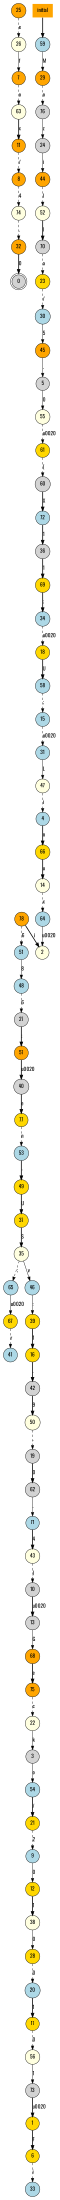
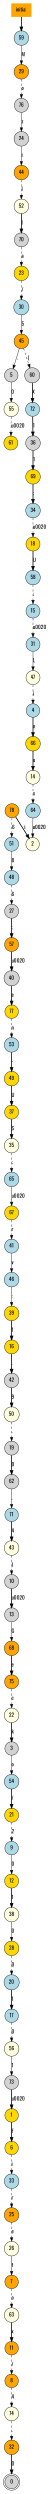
  digraph {
    fontname=Oswald
    rankdir=TB
    node [fillcolor=lightblue fontname=Oswald shape=circle style=filled]
    edge [fontname=Oswald style=bold]
    0 [fillcolor=lightgrey shape=doublecircle]
    1 [fillcolor=gold]
    6 [fillcolor=gold]
    33
    25 [fillcolor=orange]
    2 [fillcolor=lightyellow]
    78 [fillcolor=orange]
    51
    48
    3 [fillcolor=lightgrey]
    54
    21 [fillcolor=gold]
    9
    66 [fillcolor=gold]
    4
    14 [fillcolor=lightyellow]
    64
    5 [fillcolor=lightgrey]
    55 [fillcolor=lightyellow]
    61 [fillcolor=gold]
    60 [fillcolor=lightgrey]
    26 [fillcolor=lightyellow]
    7 [fillcolor=orange]
    63 [fillcolor=lightyellow]
    11 [fillcolor=orange]
    8 [fillcolor=orange]
    74 [fillcolor=lightyellow]
    32 [fillcolor=orange]
    12 [fillcolor=gold]
    38 [fillcolor=lightyellow]
    28 [fillcolor=gold]
    10 [fillcolor=lightgrey]
    13 [fillcolor=lightgrey]
    68 [fillcolor=orange]
    75 [fillcolor=orange]
    20
    22 [fillcolor=lightyellow]
    15
    31
    47 [fillcolor=lightyellow]
    16 [fillcolor=gold]
    42 [fillcolor=lightgrey]
    50 [fillcolor=lightyellow]
    19 [fillcolor=lightgrey]
-   17 [fillcolor=gold]
+   17
    56 [fillcolor=lightyellow]
    73 [fillcolor=lightgrey]
    18 [fillcolor=gold]
    58
    62 [fillcolor=lightgrey]
    71
    43 [fillcolor=lightyellow]
    23 [fillcolor=gold]
    30
    45 [fillcolor=orange]
    24 [fillcolor=lightgrey]
    44 [fillcolor=orange]
    52 [fillcolor=lightyellow]
    70 [fillcolor=lightgrey]
    27 [fillcolor=lightgrey]
    57 [fillcolor=orange]
    40 [fillcolor=lightgrey]
    77 [fillcolor=gold]
    29 [fillcolor=orange]
    76 [fillcolor=lightgrey]
    34
    35 [fillcolor=lightyellow]
    65
    67 [fillcolor=gold]
    41
    36 [fillcolor=lightgrey]
    69 [fillcolor=gold]
    37 [fillcolor=gold]
    39 [fillcolor=gold]
    53
    49 [fillcolor=gold]
    46
    72
    59
    initial [fillcolor=orange shape=plaintext]
    1 -> 6 [label=F]
    6 -> 33 [label=i style=dashed]
+   33 -> 25 [label=r style=dashed]
    25 -> 26 [label=e style=dashed]
    78 -> 2 [label=i]
    78 -> 51 [label=6 style=dashed]
    51 -> 48 [label=8 style=solid]
    48 -> 27 [label=6 style=dashed]
    3 -> 54 [label=o style=solid]
    54 -> 21 [label="/"]
    21 -> 9 [label=2 style=dashed]
    9 -> 12 [label=0 style=solid]
    66 -> 14 [label=u]
    4 -> 66 [label=n]
    14 -> 64 [label=x style=dashed]
    64 -> 2 [label="\u0020" style=solid]
    5 -> 55 [label=0 style=solid]
    55 -> 61 [label="\u0020" style=dashed]
-   61 -> 60 [label="(" style=dashed]
+   45 -> 60 [label="(" style=dashed]
    60 -> 72 [label=X]
    26 -> 7 [label=f style=solid]
    7 -> 63 [label=o style=dashed]
    63 -> 11 [label=x]
    11 -> 8 [label="/" style=dashed]
    8 -> 74 [label=4 style=dashed]
    74 -> 32 [label="." style=dashed]
    32 -> 0 [label=0]
    12 -> 38 [label=1]
    38 -> 28 [label=0 style=solid]
    28 -> 20 [label=0 style=dashed]
    10 -> 13 [label="\u0020"]
    13 -> 68 [label=G style=solid]
    68 -> 75 [label=e]
    75 -> 22 [label=c style=dashed]
    20 -> 17 [label=1]
-   22 -> 3 [label=k style=solid]
+   22 -> 3 [label=k]
    15 -> 31 [label="\u0020" style=dashed]
    31 -> 47 [label=L style=solid]
    47 -> 4 [label=i style=dashed]
    16 -> 42 [label="."]
    42 -> 50 [label=9]
    50 -> 19 [label="." style=dashed]
    19 -> 62 [label=0]
    17 -> 56 [label=0 style=dashed]
    56 -> 73 [label=1 style=solid]
    73 -> 1 [label="\u0020"]
    18 -> 58 [label=U]
    58 -> 15 [label=";" style=dashed]
    62 -> 71 [label="." style=solid]
    71 -> 43 [label=4]
    43 -> 10 [label=")" style=dashed]
    23 -> 30 [label="/" style=dashed]
    30 -> 45 [label=5 style=solid]
    45 -> 5 [label="." style=solid]
    24 -> 44 [label=i style=solid]
    44 -> 52 [label=l style=dashed]
    52 -> 70 [label=l]
    70 -> 23 [label=a style=dashed]
    27 -> 57 [label=";"]
    57 -> 40 [label="\u0020"]
    40 -> 77 [label=e]
    77 -> 53 [label=n style=dashed]
    29 -> 76 [label=o style=dashed]
    76 -> 24 [label=z style=solid]
    34 -> 18 [label="\u0020" style=dashed]
    35 -> 65 [label=";" style=dashed]
    65 -> 67 [label="\u0020" style=solid]
    67 -> 41 [label=r style=dashed]
-   35 -> 46 [label=v style=solid]
+   41 -> 46 [label=v style=solid]
    36 -> 69 [label=1]
    69 -> 34 [label=";"]
    37 -> 35 [label=S]
    39 -> 16 [label=1]
    53 -> 49 [label="-"]
    49 -> 37 [label=U]
    46 -> 39 [label=":" style=solid]
    72 -> 36 [label=1]
    59 -> 29 [label=M style=solid]
    initial -> 59
  }
